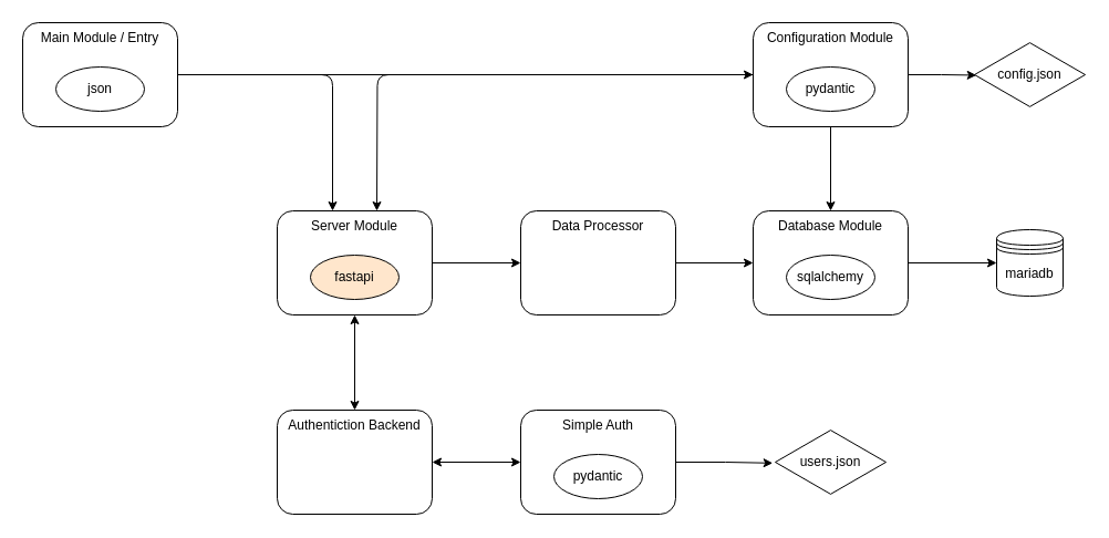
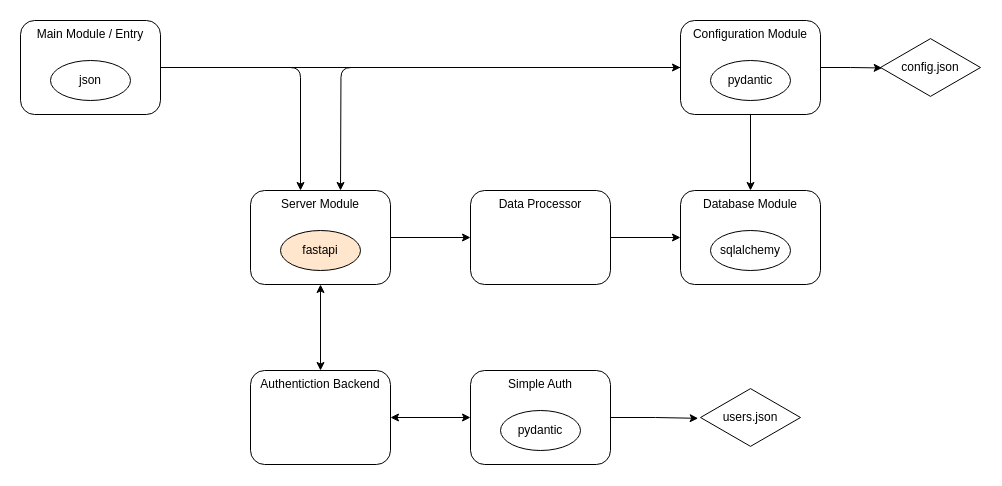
  <mxCell id="0" />
  <mxCell id="1" parent="0" />
  <mxCell id="2" style="edgeStyle=orthogonalEdgeStyle;rounded=0;orthogonalLoop=1;jettySize=auto;html=1;exitX=0.5;exitY=1;exitDx=0;exitDy=0;entryX=0.5;entryY=0;entryDx=0;entryDy=0;" edge="1" parent="1" source="4" target="7"><mxGeometry relative="1" as="geometry" /></mxCell>
  <mxCell id="3" style="edgeStyle=orthogonalEdgeStyle;rounded=1;orthogonalLoop=1;jettySize=auto;html=1;exitX=0;exitY=0.5;exitDx=0;exitDy=0;entryX=0.5;entryY=0;entryDx=0;entryDy=0;" edge="1" parent="1" source="4"><mxGeometry relative="1" as="geometry"><mxPoint x="700" y="67" as="sourcePoint" /><mxPoint x="340" y="190" as="targetPoint" /></mxGeometry></mxCell>
  <mxCell id="4" value="Configuration Module" style="rounded=1;whiteSpace=wrap;html=1;verticalAlign=top;" vertex="1" parent="1"><mxGeometry x="680" y="20" width="140" height="94" as="geometry" /></mxCell>
  <mxCell id="5" value="config.json" style="html=1;whiteSpace=wrap;aspect=fixed;shape=isoRectangle;" vertex="1" parent="1"><mxGeometry x="880" y="37" width="100" height="60" as="geometry" /></mxCell>
- <mxCell id="6" style="edgeStyle=orthogonalEdgeStyle;rounded=0;orthogonalLoop=1;jettySize=auto;html=1;exitX=1;exitY=0.5;exitDx=0;exitDy=0;entryX=0;entryY=0.5;entryDx=0;entryDy=0;" edge="1" parent="1" source="7" target="10"><mxGeometry relative="1" as="geometry" /></mxCell>
  <mxCell id="7" value="Database Module" style="rounded=1;whiteSpace=wrap;html=1;verticalAlign=top;" vertex="1" parent="1"><mxGeometry x="680" y="190" width="140" height="94" as="geometry" /></mxCell>
  <mxCell id="8" value="sqlalchemy" style="ellipse;whiteSpace=wrap;html=1;" vertex="1" parent="1"><mxGeometry x="710" y="230" width="80" height="40" as="geometry" /></mxCell>
  <mxCell id="9" value="pydantic" style="ellipse;whiteSpace=wrap;html=1;" vertex="1" parent="1"><mxGeometry x="710" y="60" width="80" height="40" as="geometry" /></mxCell>
- <mxCell id="10" value="mariadb" style="shape=datastore;whiteSpace=wrap;html=1;" vertex="1" parent="1"><mxGeometry x="900" y="207" width="60" height="60" as="geometry" /></mxCell>
  <mxCell id="11" style="edgeStyle=orthogonalEdgeStyle;rounded=0;orthogonalLoop=1;jettySize=auto;html=1;exitX=1;exitY=0.5;exitDx=0;exitDy=0;entryX=0;entryY=0.5;entryDx=0;entryDy=0;" edge="1" parent="1" source="13" target="4"><mxGeometry relative="1" as="geometry" /></mxCell>
  <mxCell id="12" style="edgeStyle=orthogonalEdgeStyle;rounded=1;orthogonalLoop=1;jettySize=auto;html=1;exitX=1;exitY=0.5;exitDx=0;exitDy=0;" edge="1" parent="1" source="13" target="17"><mxGeometry relative="1" as="geometry"><Array as="points"><mxPoint x="300" y="67" /></Array></mxGeometry></mxCell>
  <mxCell id="13" value="Main Module / Entry" style="rounded=1;whiteSpace=wrap;html=1;verticalAlign=top;" vertex="1" parent="1"><mxGeometry x="20" y="20" width="140" height="94" as="geometry" /></mxCell>
  <mxCell id="14" value="json" style="ellipse;whiteSpace=wrap;html=1;" vertex="1" parent="1"><mxGeometry x="50" y="60" width="80" height="40" as="geometry" /></mxCell>
  <mxCell id="15" style="edgeStyle=orthogonalEdgeStyle;rounded=0;orthogonalLoop=1;jettySize=auto;html=1;exitX=0.5;exitY=1;exitDx=0;exitDy=0;entryX=0.5;entryY=0;entryDx=0;entryDy=0;startArrow=classic;startFill=1;" edge="1" parent="1" source="17" target="22"><mxGeometry relative="1" as="geometry" /></mxCell>
  <mxCell id="16" style="edgeStyle=orthogonalEdgeStyle;rounded=0;orthogonalLoop=1;jettySize=auto;html=1;exitX=1;exitY=0.5;exitDx=0;exitDy=0;entryX=0;entryY=0.5;entryDx=0;entryDy=0;" edge="1" parent="1" source="17" target="20"><mxGeometry relative="1" as="geometry" /></mxCell>
  <mxCell id="17" value="Server Module" style="rounded=1;whiteSpace=wrap;html=1;verticalAlign=top;" vertex="1" parent="1"><mxGeometry x="250" y="190" width="140" height="94" as="geometry" /></mxCell>
  <mxCell id="18" value="fastapi" style="ellipse;whiteSpace=wrap;html=1;fillColor=#ffe6cc;" vertex="1" parent="1"><mxGeometry x="280" y="230" width="80" height="40" as="geometry" /></mxCell>
  <mxCell id="19" style="edgeStyle=orthogonalEdgeStyle;rounded=0;orthogonalLoop=1;jettySize=auto;html=1;exitX=1;exitY=0.5;exitDx=0;exitDy=0;entryX=0;entryY=0.5;entryDx=0;entryDy=0;" edge="1" parent="1" source="20" target="7"><mxGeometry relative="1" as="geometry" /></mxCell>
  <mxCell id="20" value="Data Processor" style="rounded=1;whiteSpace=wrap;html=1;verticalAlign=top;" vertex="1" parent="1"><mxGeometry x="470" y="190" width="140" height="94" as="geometry" /></mxCell>
  <mxCell id="21" style="edgeStyle=orthogonalEdgeStyle;rounded=0;orthogonalLoop=1;jettySize=auto;html=1;exitX=1;exitY=0.5;exitDx=0;exitDy=0;entryX=0;entryY=0.5;entryDx=0;entryDy=0;startArrow=classic;startFill=1;endArrow=classic;endFill=1;" edge="1" parent="1" source="22" target="24"><mxGeometry relative="1" as="geometry" /></mxCell>
  <mxCell id="22" value="Authentiction Backend" style="rounded=1;whiteSpace=wrap;html=1;verticalAlign=top;" vertex="1" parent="1"><mxGeometry x="250" y="370" width="140" height="94" as="geometry" /></mxCell>
  <mxCell id="23" style="edgeStyle=orthogonalEdgeStyle;rounded=0;orthogonalLoop=1;jettySize=auto;html=1;exitX=1;exitY=0.5;exitDx=0;exitDy=0;entryX=0.017;entryY=0.508;entryDx=0;entryDy=0;entryPerimeter=0;" edge="1" parent="1" source="4" target="5"><mxGeometry relative="1" as="geometry" /></mxCell>
  <mxCell id="24" value="Simple Auth" style="rounded=1;whiteSpace=wrap;html=1;verticalAlign=top;" vertex="1" parent="1"><mxGeometry x="470" y="370" width="140" height="94" as="geometry" /></mxCell>
  <mxCell id="25" value="pydantic" style="ellipse;whiteSpace=wrap;html=1;" vertex="1" parent="1"><mxGeometry x="500" y="410" width="80" height="40" as="geometry" /></mxCell>
  <mxCell id="26" value="users.json" style="html=1;whiteSpace=wrap;aspect=fixed;shape=isoRectangle;" vertex="1" parent="1"><mxGeometry x="700" y="387" width="100" height="60" as="geometry" /></mxCell>
  <mxCell id="27" style="edgeStyle=orthogonalEdgeStyle;rounded=0;orthogonalLoop=1;jettySize=auto;html=1;exitX=1;exitY=0.5;exitDx=0;exitDy=0;entryX=-0.023;entryY=0.514;entryDx=0;entryDy=0;entryPerimeter=0;" edge="1" parent="1" source="24" target="26"><mxGeometry relative="1" as="geometry" /></mxCell>
